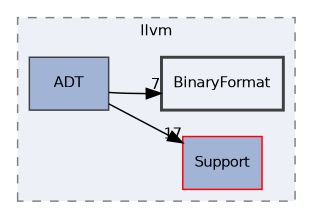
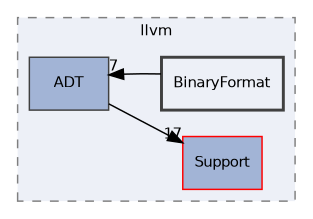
  digraph {
    compound=true
    rankdir=LR
    node [color=grey25 fillcolor="#a2b4d6" fontname=Helvetica fontsize=10 shape=box style="filled,"]
    edge [fontname=Helvetica fontsize=10 labeldistance=1.5 labelfontname=Helvetica labelfontsize=10]
    n1 [label=ADT]
    n2 [color=red label=Support]
    n3 [fillcolor="#edf0f7" label=BinaryFormat style="filled,bold,"]
    subgraph cluster_1 {
      bgcolor="#edf0f7"
      fontname=Helvetica
      fontsize=10
      label=llvm
      pencolor=grey50
      style="filled,dashed,"
      n1
      n2
      n3
    }
    n1 -> n2 [headlabel=17]
-   n1 -> n3 [headlabel=7]
+   n3 -> n1 [headlabel=7]
  }
